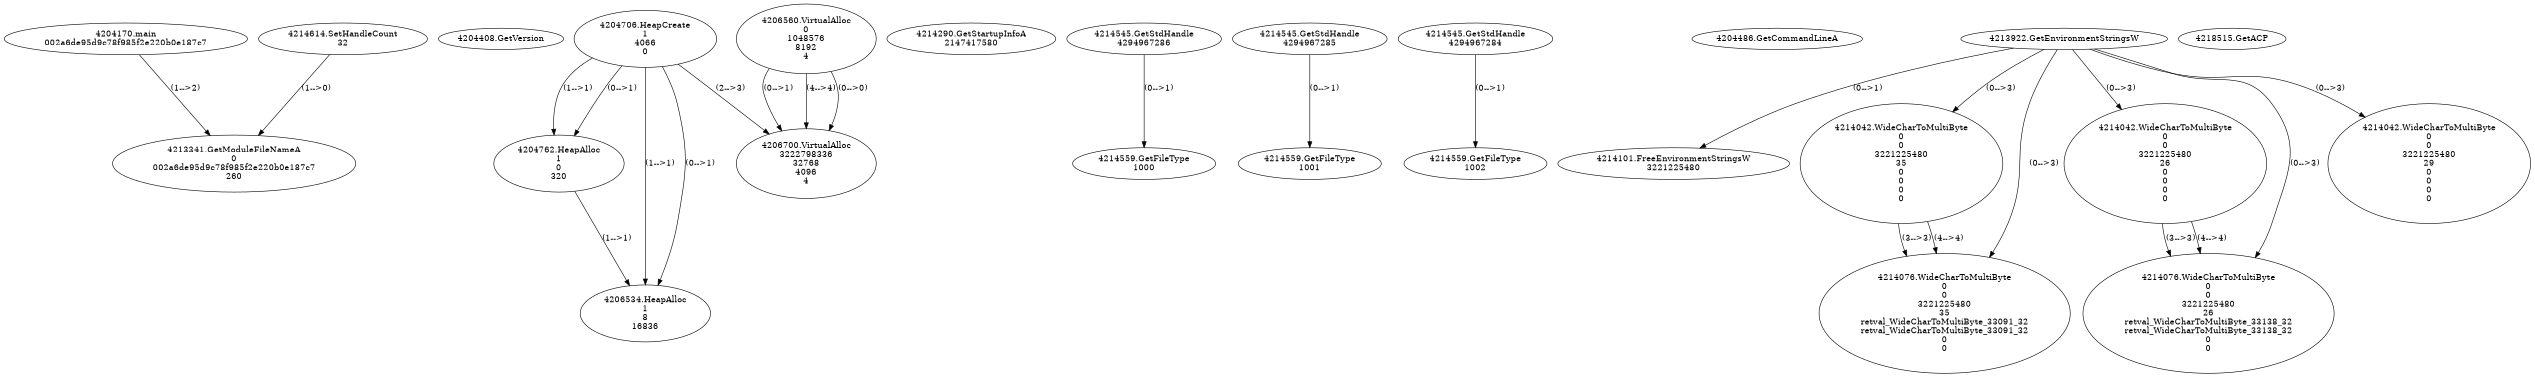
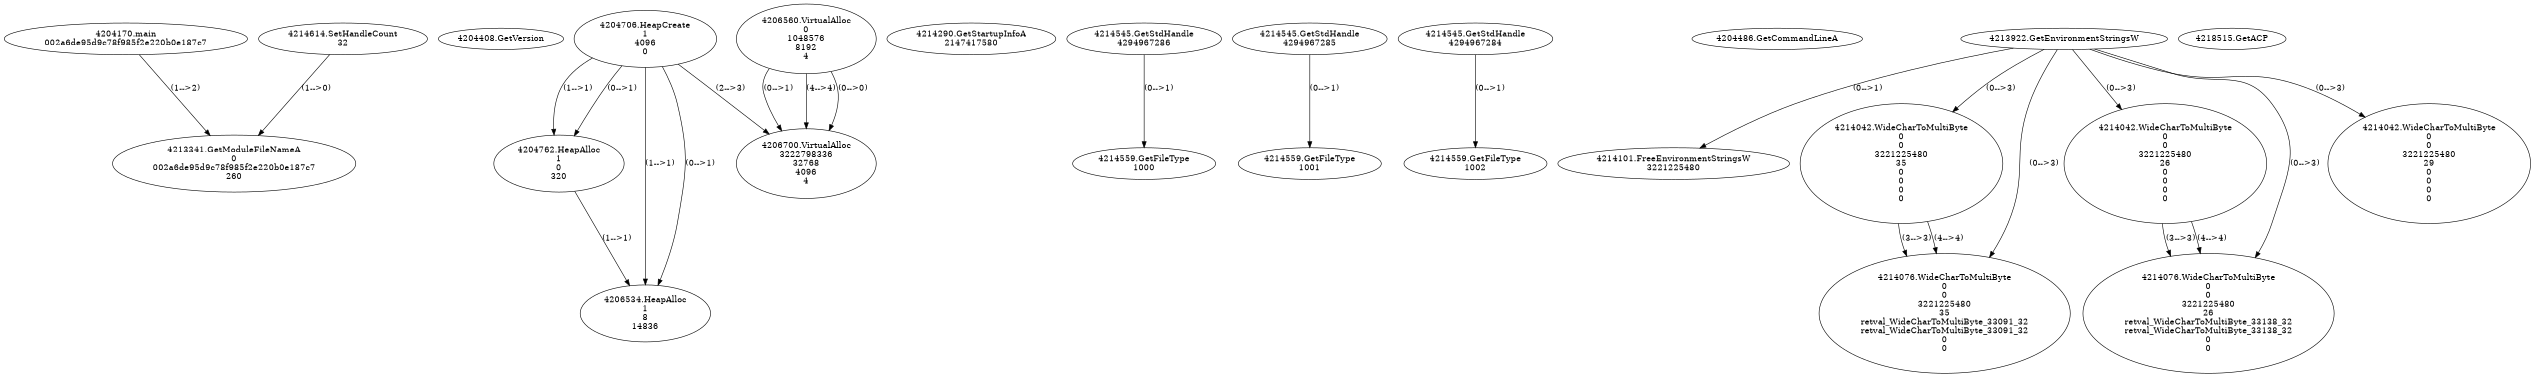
  digraph {
    n1 [label="4204170.main\n002a6de95d9c78f985f2e220b0e187c7"]
    n2 [label="4213341.GetModuleFileNameA\n0\n002a6de95d9c78f985f2e220b0e187c7\n260"]
    n3 [label="4204408.GetVersion\n"]
-   n4 [label="4204706.HeapCreate\n1\n4066\n0"]
+   n4 [label="4204706.HeapCreate\n1\n4096\n0"]
    n5 [label="4204762.HeapAlloc\n1\n0\n320"]
-   n6 [label="4206534.HeapAlloc\n1\n8\n16836"]
+   n6 [label="4206534.HeapAlloc\n1\n8\n14836"]
    n7 [label="4206700.VirtualAlloc\n3222798336\n32768\n4096\n4"]
    n8 [label="4206560.VirtualAlloc\n0\n1048576\n8192\n4"]
    n9 [label="4214290.GetStartupInfoA\n2147417580"]
    n10 [label="4214545.GetStdHandle\n4294967286"]
    n11 [label="4214559.GetFileType\n1000"]
    n12 [label="4214545.GetStdHandle\n4294967285"]
    n13 [label="4214559.GetFileType\n1001"]
    n14 [label="4214545.GetStdHandle\n4294967284"]
    n15 [label="4214559.GetFileType\n1002"]
    n16 [label="4214614.SetHandleCount\n32"]
    n17 [label="4204486.GetCommandLineA\n"]
    n18 [label="4213922.GetEnvironmentStringsW\n"]
    n19 [label="4214101.FreeEnvironmentStringsW\n3221225480"]
    n20 [label="4214042.WideCharToMultiByte\n0\n0\n3221225480\n35\n0\n0\n0\n0"]
    n21 [label="4214076.WideCharToMultiByte\n0\n0\n3221225480\n35\nretval_WideCharToMultiByte_33091_32\nretval_WideCharToMultiByte_33091_32\n0\n0"]
    n22 [label="4214042.WideCharToMultiByte\n0\n0\n3221225480\n26\n0\n0\n0\n0"]
    n23 [label="4214076.WideCharToMultiByte\n0\n0\n3221225480\n26\nretval_WideCharToMultiByte_33138_32\nretval_WideCharToMultiByte_33138_32\n0\n0"]
    n24 [label="4214042.WideCharToMultiByte\n0\n0\n3221225480\n29\n0\n0\n0\n0"]
    n25 [label="4218515.GetACP\n"]
    n1 -> n2 [label="(1-->2)"]
    n4 -> n5 [label="(1-->1)"]
    n4 -> n5 [label="(0-->1)"]
    n4 -> n6 [label="(1-->1)"]
    n4 -> n6 [label="(0-->1)"]
    n4 -> n7 [label="(2-->3)"]
    n5 -> n6 [label="(1-->1)"]
    n8 -> n7 [label="(0-->1)"]
    n8 -> n7 [label="(4-->4)"]
    n8 -> n7 [label="(0-->0)"]
    n10 -> n11 [label="(0-->1)"]
    n12 -> n13 [label="(0-->1)"]
    n14 -> n15 [label="(0-->1)"]
    n16 -> n2 [label="(1-->0)"]
    n18 -> n19 [label="(0-->1)"]
    n18 -> n20 [label="(0-->3)"]
    n18 -> n21 [label="(0-->3)"]
    n18 -> n22 [label="(0-->3)"]
    n18 -> n23 [label="(0-->3)"]
    n18 -> n24 [label="(0-->3)"]
    n20 -> n21 [label="(3-->3)"]
    n20 -> n21 [label="(4-->4)"]
    n22 -> n23 [label="(3-->3)"]
    n22 -> n23 [label="(4-->4)"]
  }
